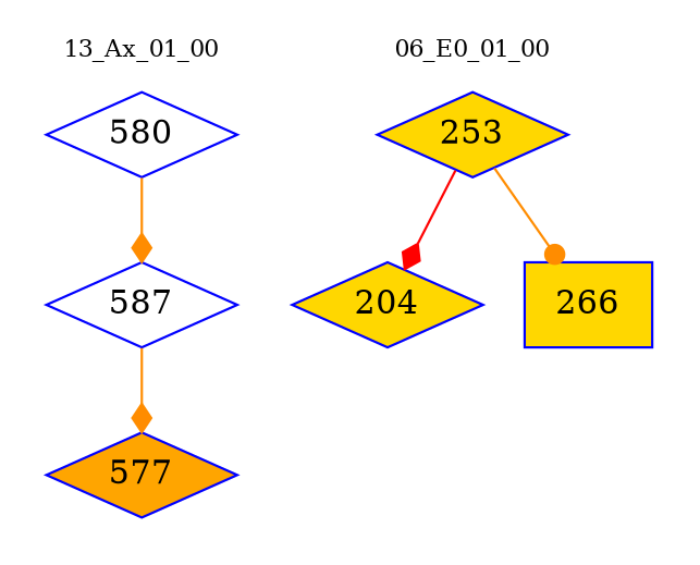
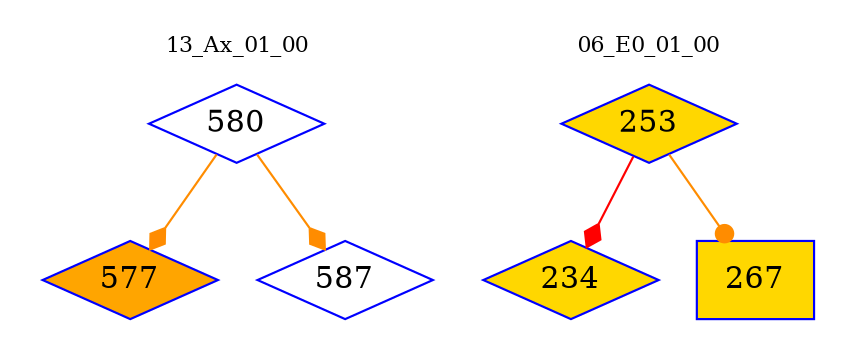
  digraph {
    node [color=blue fillcolor=gold shape=diamond style=filled]
    edge [arrowhead=diamond color=darkorange]
    n1 [fillcolor=white label=580]
    n2 [fillcolor=orange label=577]
    n3 [fillcolor=white label=587]
    n4 [label=253]
-   n5 [label=204]
-   n6 [label=266 shape=box]
+   n5 [label=234]
+   n6 [label=267 shape=box]
    subgraph cluster_1 {
      color=white
      fontsize=10
      label="13_Ax_01_00"
      n1
      n2
      n3
    }
    subgraph cluster_2 {
      color=white
      fontsize=10
      label="06_E0_01_00"
      n4
      n5
      n6
    }
-   n3 -> n2
+   n1 -> n2
    n1 -> n3
    n4 -> n5 [color=red]
    n4 -> n6 [arrowhead=dot]
  }
